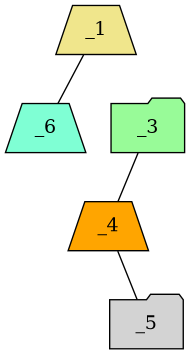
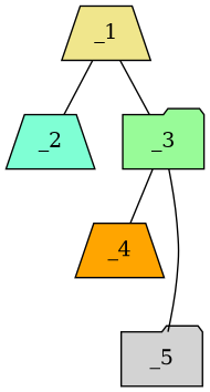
  graph {
    node [shape=trapezium style=filled]
    edge [style=solid]
    _1 [fillcolor=khaki x=1.26574 y=1.96352]
-   _2 [fillcolor=aquamarine x=2.27407 y=0.837246 label=_6]
+   _2 [fillcolor=aquamarine x=2.27407 y=0.837246]
    _3 [fillcolor=palegreen shape=folder x=0.88 y=1.49]
    _4 [fillcolor=orange x=2.47256 y=1.12389]
    _5 [fillcolor=lightgrey shape=folder x=2.26888 y=2.76978]
    _1 -- _2
+   _1 -- _3
    _3 -- _4
-   _4 -- _5
+   _3 -- _5
  }
